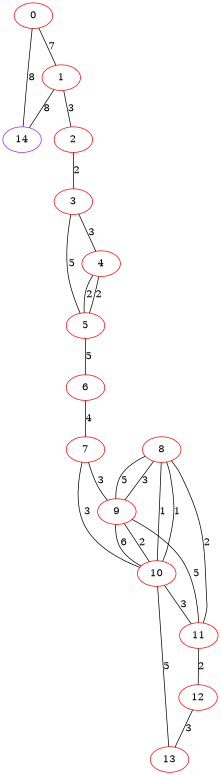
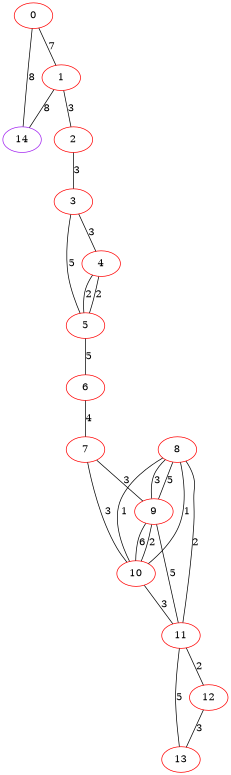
  graph {
    node [color=red weight=1]
    0
    1
    14 [color=purple weight=4]
    2
    3
    4
    5
    6
    7
    9
    10
    8
    11
    12
    13
    0 -- 1 [label=7]
    0 -- 14 [label=8]
    1 -- 14 [label=8]
    1 -- 2 [label=3]
-   2 -- 3 [label=2]
+   2 -- 3 [label=3]
    3 -- 4 [label=3]
    3 -- 5 [label=5]
    4 -- 5 [label=2]
    4 -- 5 [label=2]
    5 -- 6 [label=5]
    6 -- 7 [label=4]
    7 -- 9 [label=3]
    7 -- 10 [label=3]
    9 -- 10 [label=6]
    9 -- 10 [label=2]
    9 -- 11 [label=5]
    10 -- 11 [label=3]
    8 -- 9 [label=5]
    8 -- 9 [label=3]
    8 -- 10 [label=1]
    8 -- 10 [label=1]
    8 -- 11 [label=2]
    11 -- 12 [label=2]
-   10 -- 13 [label=5]
+   11 -- 13 [label=5]
    12 -- 13 [label=3]
  }
